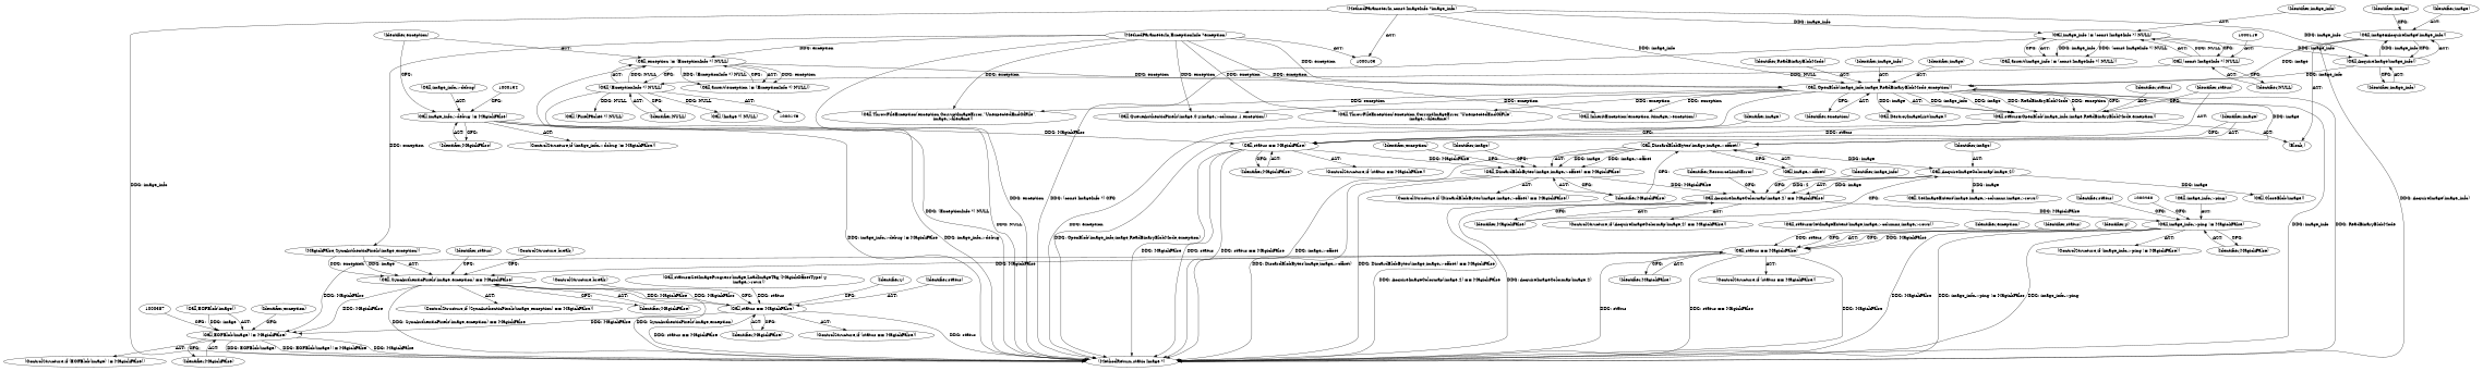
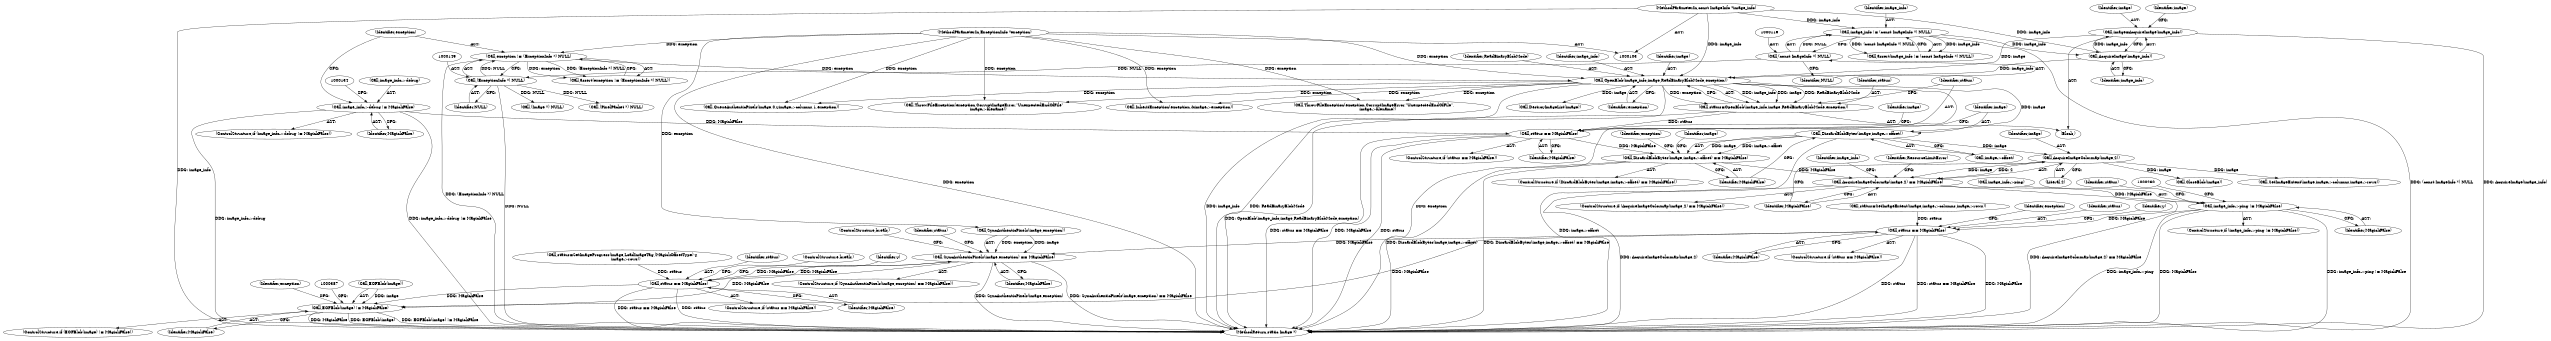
  digraph {
    n1 [label="(Call,image_info->ping != MagickFalse)"]
    n2 [label="(Call,status == MagickFalse)"]
    n3 [label="(ControlStructure,if (image_info->ping != MagickFalse))"]
    n4 [label="(Identifier,MagickFalse)"]
    n5 [label="(MethodReturn,static Image *)"]
    n6 [label="(Call,SyncAuthenticPixels(image,exception) == MagickFalse)"]
    n7 [label="(Call,EOFBlob(image) != MagickFalse)"]
    n8 [label="(ControlStructure,if (status == MagickFalse))"]
    n9 [label="(Identifier,MagickFalse)"]
    n10 [label="(Call,AcquireImageColormap(image,2) == MagickFalse)"]
    n11 [label="(ControlStructure,if (AcquireImageColormap(image,2) == MagickFalse))"]
    n12 [label="(Identifier,MagickFalse)"]
    n13 [label="(Call,AcquireImageColormap(image,2))"]
    n14 [label="(Call,CloseBlob(image))"]
+   n15 [label="(Literal,2)"]
    n16 [label="(Call,SetImageExtent(image,image->columns,image->rows))"]
    n17 [label="(Call,DiscardBlobBytes(image,image->offset))"]
    n18 [label="(Call,DiscardBlobBytes(image,image->offset) == MagickFalse)"]
    n19 [label="(Call,image->offset)"]
    n20 [label="(Identifier,MagickFalse)"]
    n21 [label="(ControlStructure,if (DiscardBlobBytes(image,image->offset) == MagickFalse))"]
    n22 [label="(Call,OpenBlob(image_info,image,ReadBinaryBlobMode,exception))"]
    n23 [label="(Call,status=OpenBlob(image_info,image,ReadBinaryBlobMode,exception))"]
    n24 [label="(Call,ThrowFileException(exception,CorruptImageError,\"UnexpectedEndOfFile\",\n      image->filename))"]
    n25 [label="(Call,ThrowFileException(exception,CorruptImageError,\"UnexpectedEndOfFile\",\n      image->filename))"]
    n26 [label="(Call,DestroyImageList(image))"]
    n27 [label="(Call,QueueAuthenticPixels(image,0,y,image->columns,1,exception))"]
    n28 [label="(Identifier,exception)"]
    n29 [label="(Call,InheritException(exception,&image->exception))"]
    n30 [label="(Block,)"]
    n31 [label="(Call,status == MagickFalse)"]
    n32 [label="(Call,AcquireImage(image_info))"]
    n33 [label="(Call,image=AcquireImage(image_info))"]
    n34 [label="(Identifier,image_info)"]
    n35 [label="(Call,image_info != (const ImageInfo *) NULL)"]
    n36 [label="(Call,(const ImageInfo *) NULL)"]
    n37 [label="(Call,assert(image_info != (const ImageInfo *) NULL))"]
    n38 [label="(Call,(ExceptionInfo *) NULL)"]
    n39 [label="(Identifier,NULL)"]
    n40 [label="(MethodParameterIn,const ImageInfo *image_info)"]
    1000103
    n42 [label="(Call,exception != (ExceptionInfo *) NULL)"]
    n43 [label="(Call,(PixelPacket *) NULL)"]
    n44 [label="(Identifier,NULL)"]
    n45 [label="(Call,(Image *) NULL)"]
    n46 [label="(Call,assert(exception != (ExceptionInfo *) NULL))"]
    n47 [label="(MethodParameterIn,ExceptionInfo *exception)"]
-   n48 [label="(MagickFalse,SyncAuthenticPixels(image,exception))"]
+   n48 [label="(Call,SyncAuthenticPixels(image,exception))"]
    n49 [label="(ControlStructure,if (status == MagickFalse))"]
    n50 [label="(Identifier,MagickFalse)"]
    n51 [label="(Call,image_info->debug != MagickFalse)"]
    n52 [label="(ControlStructure,if (image_info->debug != MagickFalse))"]
    n53 [label="(Identifier,MagickFalse)"]
    n54 [label="(Call,status == MagickFalse)"]
    n55 [label="(Identifier,MagickFalse)"]
    n56 [label="(ControlStructure,if (SyncAuthenticPixels(image,exception) == MagickFalse))"]
    n57 [label="(Identifier,MagickFalse)"]
    n58 [label="(ControlStructure,if (EOFBlob(image) != MagickFalse))"]
    n59 [label="(ControlStructure,if (status == MagickFalse))"]
    n60 [label="(Identifier,MagickFalse)"]
    n61 [label="(Identifier,image)"]
    n62 [label="(Identifier,y)"]
    n63 [label="(Call,image_info->ping)"]
    n64 [label="(Identifier,status)"]
    n65 [label="(Identifier,image_info)"]
    n66 [label="(Identifier,ResourceLimitError)"]
    n67 [label="(Call,EOFBlob(image))"]
    n68 [label="(Identifier,image)"]
    n69 [label="(Call,image_info->debug)"]
    n70 [label="(ControlStructure,break;)"]
    n71 [label="(Identifier,exception)"]
    n72 [label="(Identifier,image)"]
    n73 [label="(Identifier,status)"]
    n74 [label="(Identifier,image_info)"]
    n75 [label="(Identifier,exception)"]
    n76 [label="(Call,status=SetImageProgress(image,LoadImageTag,(MagickOffsetType) y,\n      image->rows))"]
    n77 [label="(Identifier,ReadBinaryBlobMode)"]
    n78 [label="(Identifier,image)"]
    n79 [label="(Call,status=SetImageExtent(image,image->columns,image->rows))"]
    n80 [label="(Identifier,exception)"]
    n81 [label="(Identifier,image)"]
    n82 [label="(Identifier,image_info)"]
    n83 [label="(Identifier,status)"]
    n84 [label="(Identifier,image)"]
    n85 [label="(Identifier,image)"]
    n86 [label="(Identifier,status)"]
    n87 [label="(Identifier,y)"]
    n88 [label="(Identifier,status)"]
    n89 [label="(ControlStructure,break;)"]
    n90 [label="(Identifier,status)"]
    n91 [label="(Identifier,exception)"]
    1000230
    1000119
    n94 [label=1000149]
    1000134
    1000387
    n1 -> n2 [label="DDG: MagickFalse"]
    n1 -> n3 [label="AST: "]
    n1 -> n4 [label="CFG: "]
    n1 -> n5 [label="DDG: MagickFalse"]
    n1 -> n5 [label="DDG: image_info->ping != MagickFalse"]
    n1 -> n5 [label="DDG: image_info->ping"]
    n2 -> n5 [label="DDG: status"]
    n2 -> n5 [label="DDG: status == MagickFalse"]
    n2 -> n5 [label="DDG: MagickFalse"]
    n2 -> n6 [label="DDG: MagickFalse"]
    n2 -> n7 [label="DDG: MagickFalse"]
    n2 -> n8 [label="AST: "]
    n2 -> n9 [label="CFG: "]
    n4 -> n1 [label="AST: "]
    n6 -> n5 [label="DDG: SyncAuthenticPixels(image,exception)"]
    n6 -> n5 [label="DDG: SyncAuthenticPixels(image,exception) == MagickFalse"]
    n6 -> n7 [label="DDG: MagickFalse"]
    n6 -> n54 [label="DDG: MagickFalse"]
    n6 -> n55 [label="CFG: "]
    n6 -> n56 [label="AST: "]
    n7 -> n5 [label="DDG: EOFBlob(image)"]
    n7 -> n5 [label="DDG: EOFBlob(image) != MagickFalse"]
    n7 -> n5 [label="DDG: MagickFalse"]
    n7 -> n57 [label="CFG: "]
    n7 -> n58 [label="AST: "]
    n9 -> n2 [label="AST: "]
    n10 -> n1 [label="DDG: MagickFalse"]
    n10 -> n5 [label="DDG: AcquireImageColormap(image,2) == MagickFalse"]
    n10 -> n5 [label="DDG: AcquireImageColormap(image,2)"]
    n10 -> n11 [label="AST: "]
    n10 -> n12 [label="CFG: "]
    n12 -> n10 [label="AST: "]
    n12 -> n13 [label="CFG: "]
    n13 -> n10 [label="AST: "]
    n13 -> n10 [label="DDG: image"]
    n13 -> n10 [label="DDG: 2"]
    n13 -> n14 [label="DDG: image"]
+   n13 -> n15 [label="CFG: "]
    n13 -> n16 [label="DDG: image"]
+   n15 -> n13 [label="AST: "]
    n17 -> n5 [label="DDG: image->offset"]
    n17 -> n13 [label="DDG: image"]
    n17 -> n18 [label="AST: "]
    n17 -> n18 [label="DDG: image"]
    n17 -> n18 [label="DDG: image->offset"]
    n17 -> n19 [label="CFG: "]
    n18 -> n5 [label="DDG: DiscardBlobBytes(image,image->offset) == MagickFalse"]
    n18 -> n5 [label="DDG: DiscardBlobBytes(image,image->offset)"]
    n18 -> n10 [label="DDG: MagickFalse"]
    n18 -> n20 [label="CFG: "]
    n18 -> n21 [label="AST: "]
    n19 -> n17 [label="AST: "]
    n20 -> n17 [label="CFG: "]
    n20 -> n18 [label="AST: "]
    n22 -> n5 [label="DDG: ReadBinaryBlobMode"]
    n22 -> n5 [label="DDG: exception"]
    n22 -> n5 [label="DDG: image_info"]
    n22 -> n17 [label="DDG: image"]
    n22 -> n23 [label="AST: "]
    n22 -> n23 [label="DDG: image_info"]
    n22 -> n23 [label="DDG: image"]
    n22 -> n23 [label="DDG: ReadBinaryBlobMode"]
    n22 -> n23 [label="DDG: exception"]
    n22 -> n24 [label="DDG: exception"]
    n22 -> n25 [label="DDG: exception"]
    n22 -> n26 [label="DDG: image"]
    n22 -> n27 [label="DDG: exception"]
    n22 -> n28 [label="CFG: "]
    n22 -> n29 [label="DDG: exception"]
    n23 -> n5 [label="DDG: OpenBlob(image_info,image,ReadBinaryBlobMode,exception)"]
    n23 -> n22 [label="CFG: "]
    n23 -> n30 [label="AST: "]
    n23 -> n31 [label="DDG: status"]
    n28 -> n22 [label="AST: "]
    n31 -> n5 [label="DDG: status"]
    n31 -> n5 [label="DDG: status == MagickFalse"]
    n31 -> n5 [label="DDG: MagickFalse"]
    n31 -> n18 [label="DDG: MagickFalse"]
    n31 -> n49 [label="AST: "]
    n31 -> n50 [label="CFG: "]
    n32 -> n22 [label="DDG: image_info"]
    n32 -> n33 [label="AST: "]
    n32 -> n33 [label="DDG: image_info"]
    n32 -> n34 [label="CFG: "]
    n33 -> n5 [label="DDG: AcquireImage(image_info)"]
    n33 -> n22 [label="DDG: image"]
    n33 -> n30 [label="AST: "]
    n33 -> n32 [label="CFG: "]
    n34 -> n32 [label="AST: "]
-   n35 -> n5 [label="DDG: (const ImageInfo *) CFG"]
+   n35 -> n5 [label="DDG: (const ImageInfo *) NULL"]
    n35 -> n32 [label="DDG: image_info"]
    n35 -> n36 [label="CFG: "]
    n35 -> n37 [label="AST: "]
    n35 -> n37 [label="DDG: image_info"]
    n35 -> n37 [label="DDG: (const ImageInfo *) NULL"]
    n36 -> n35 [label="AST: "]
    n36 -> n35 [label="DDG: NULL"]
    n36 -> n38 [label="DDG: NULL"]
    n36 -> n39 [label="CFG: "]
    n37 -> n35 [label="CFG: "]
    n38 -> n5 [label="DDG: NULL"]
    n38 -> n42 [label="AST: "]
    n38 -> n42 [label="DDG: NULL"]
    n38 -> n43 [label="DDG: NULL"]
    n38 -> n44 [label="CFG: "]
    n38 -> n45 [label="DDG: NULL"]
    n39 -> n36 [label="AST: "]
    n40 -> n5 [label="DDG: image_info"]
    n40 -> n22 [label="DDG: image_info"]
    n40 -> n32 [label="DDG: image_info"]
    n40 -> n35 [label="DDG: image_info"]
    n40 -> 1000103 [label="AST: "]
    n42 -> n5 [label="DDG: (ExceptionInfo *) NULL"]
    n42 -> n22 [label="DDG: exception"]
    n42 -> n38 [label="CFG: "]
    n42 -> n46 [label="AST: "]
    n42 -> n46 [label="DDG: exception"]
    n42 -> n46 [label="DDG: (ExceptionInfo *) NULL"]
    n44 -> n38 [label="AST: "]
    n46 -> n42 [label="CFG: "]
    n47 -> n5 [label="DDG: exception"]
    n47 -> n22 [label="DDG: exception"]
    n47 -> n24 [label="DDG: exception"]
    n47 -> n25 [label="DDG: exception"]
    n47 -> n27 [label="DDG: exception"]
    n47 -> n29 [label="DDG: exception"]
    n47 -> 1000103 [label="AST: "]
    n47 -> n42 [label="DDG: exception"]
    n47 -> n48 [label="DDG: exception"]
    n48 -> n6 [label="AST: "]
    n48 -> n6 [label="DDG: image"]
    n48 -> n6 [label="DDG: exception"]
    n50 -> n31 [label="AST: "]
    n51 -> n5 [label="DDG: image_info->debug"]
    n51 -> n5 [label="DDG: image_info->debug != MagickFalse"]
    n51 -> n31 [label="DDG: MagickFalse"]
    n51 -> n52 [label="AST: "]
    n51 -> n53 [label="CFG: "]
    n53 -> n51 [label="AST: "]
    n54 -> n5 [label="DDG: status"]
    n54 -> n5 [label="DDG: status == MagickFalse"]
    n54 -> n6 [label="DDG: MagickFalse"]
    n54 -> n7 [label="DDG: MagickFalse"]
    n54 -> n59 [label="AST: "]
    n54 -> n60 [label="CFG: "]
    n55 -> n6 [label="AST: "]
    n57 -> n7 [label="AST: "]
    n60 -> n54 [label="AST: "]
    n61 -> n22 [label="AST: "]
    n62 -> n2 [label="CFG: "]
    n63 -> n1 [label="AST: "]
    n64 -> n54 [label="AST: "]
    n65 -> n35 [label="AST: "]
    n66 -> n10 [label="CFG: "]
    n67 -> n7 [label="AST: "]
    n67 -> n7 [label="DDG: image"]
    n68 -> n13 [label="AST: "]
    n69 -> n51 [label="AST: "]
    n70 -> n54 [label="CFG: "]
    n71 -> n18 [label="CFG: "]
    n72 -> n18 [label="CFG: "]
    n73 -> n23 [label="CFG: "]
    n73 -> n31 [label="AST: "]
    n74 -> n10 [label="CFG: "]
    n75 -> n7 [label="CFG: "]
    n76 -> n54 [label="DDG: status"]
    n77 -> n22 [label="AST: "]
    n78 -> n31 [label="CFG: "]
    n79 -> n2 [label="DDG: status"]
    n80 -> n2 [label="CFG: "]
    n81 -> n33 [label="CFG: "]
    n82 -> n22 [label="AST: "]
    n83 -> n23 [label="AST: "]
    n84 -> n33 [label="AST: "]
    n85 -> n17 [label="AST: "]
    n85 -> n31 [label="CFG: "]
    n86 -> n1 [label="CFG: "]
    n87 -> n54 [label="CFG: "]
    n88 -> n6 [label="CFG: "]
    n89 -> n6 [label="CFG: "]
    n90 -> n2 [label="AST: "]
    n91 -> n42 [label="AST: "]
    n91 -> n51 [label="CFG: "]
    1000230 -> n1 [label="CFG: "]
    1000119 -> n36 [label="AST: "]
-   n38 -> n94 [label="AST: "]
+   n94 -> n38 [label="AST: "]
    1000134 -> n51 [label="CFG: "]
    1000387 -> n7 [label="CFG: "]
  }
